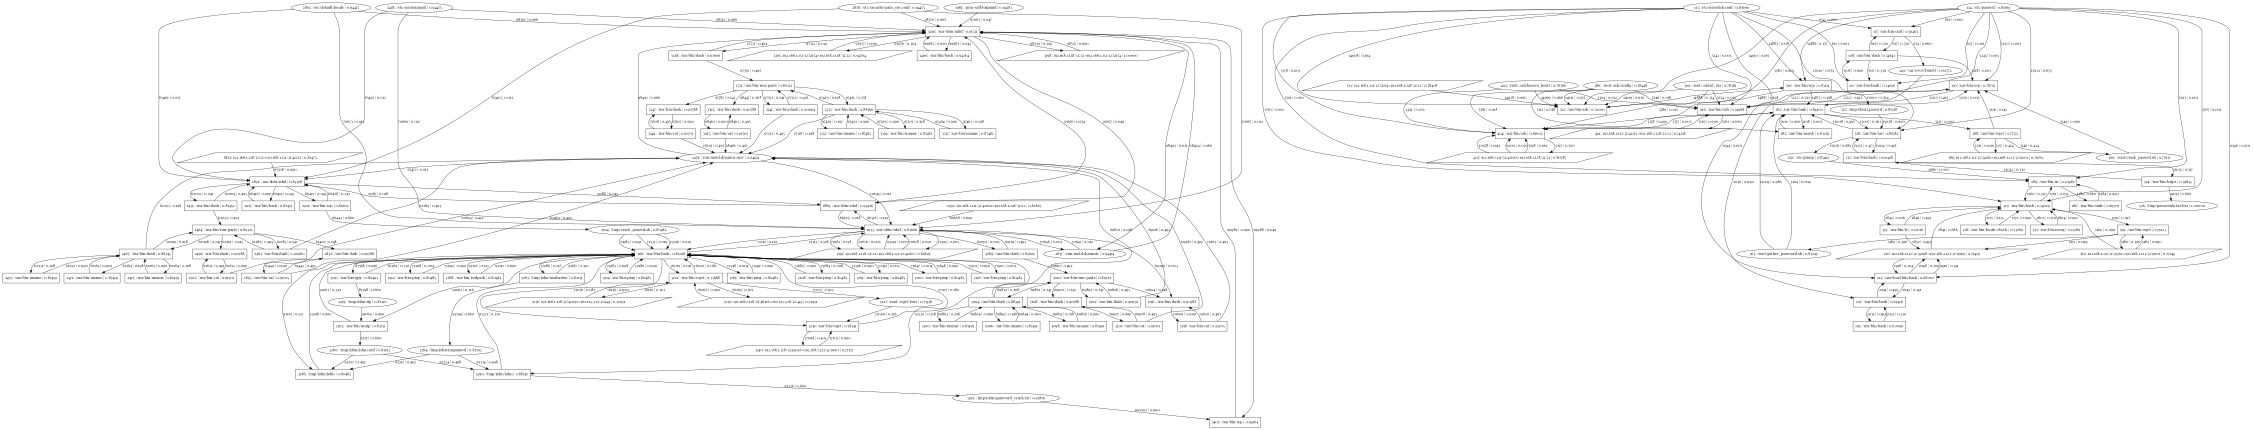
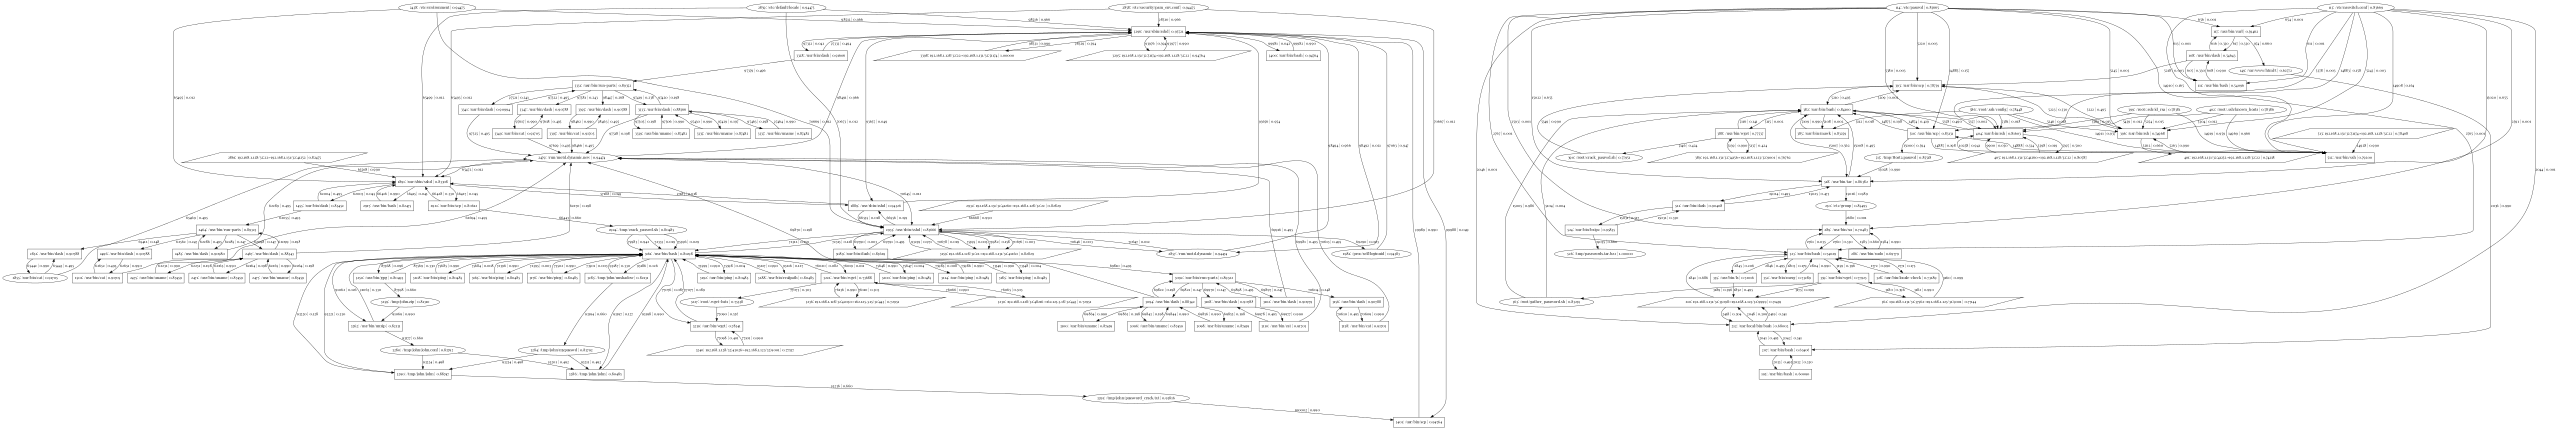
  digraph {
    fontname="Playfair Display"
    node [fontname="Playfair Display" shape=box]
    edge [fontname="Playfair Display"]
    n1 [label="3296: /usr/sbin/sshd | 0.95721"]
    n2 [label="3295: 192.168.1.131/32:51174->192.168.1.128/32:22 | 0.94764" shape=parallelogram]
    n3 [label="3401: /usr/bin/scp | 0.94764"]
    n4 [label="3400: /usr/bin/bash | 0.94764"]
    n5 [label="3398: 192.168.1.128/32:22->192.168.1.131/32:51174 | 1.00000" shape=parallelogram]
    n6 [label="3328: /usr/bin/dash | 0.91606"]
    n7 [label="2857: /run/motd.dynamic | 0.94474" shape=ellipse]
    n8 [label="1889: /usr/sbin/sshd | 0.94326"]
    n9 [label="3331: /usr/bin/run-parts | 0.89352"]
    n10 [label="2933: /usr/sbin/sshd | 0.83666"]
    n11 [label="1891: /usr/sbin/sshd | 0.83308"]
    n12 [label="3290: /tmp/john/john | 0.88747"]
    n13 [label="3291: /tmp/john/password_crack.txt | 0.93816" shape=ellipse]
    n14 [label="3161: /usr/bin/bash | 0.81298"]
    n15 [label="3192: /usr/bin/ping | 0.80485"]
    n16 [label="3288: /usr/bin/realpath | 0.80485"]
    n17 [label="3286: /tmp/john/john | 0.80485"]
    n18 [label="3200: /usr/bin/ping | 0.80485"]
    n19 [label="3262: /usr/bin/unzip | 0.82131"]
    n20 [label="3214: /usr/bin/ping | 0.80485"]
    n21 [label="3222: /usr/bin/wget | 0.73688"]
    n22 [label="3250: /usr/bin/gpg | 0.80493"]
    n23 [label="3185: /usr/bin/ping | 0.80485"]
    n24 [label="3239: /usr/bin/wget | 0.78341"]
    n25 [label="3283: /tmp/john/unshadow | 0.82131"]
    n26 [label="3208: /usr/bin/ping | 0.80485"]
    n27 [label="3165: /usr/bin/ping | 0.80485"]
    n28 [label="3176: /usr/bin/ping | 0.80485"]
    n29 [label="114: /etc/passwd | 0.83665" shape=ellipse]
    n30 [label="117: /usr/bin/curl | 0.59462"]
    n31 [label="111: /usr/bin/bash | 0.54096"]
    n32 [label="510: /usr/bin/scp | 0.83131"]
    n33 [label="404: /usr/bin/ssh | 0.81603"]
    n34 [label="212: /usr/local/bin/bash | 0.68002"]
    n35 [label="289: /usr/bin/su | 0.70483"]
    n36 [label="323: /usr/bin/bash | 0.74029"]
    n37 [label="512: /usr/bin/ssh | 0.79200"]
    n38 [label="393: /usr/bin/scp | 0.78739"]
    n39 [label="518: /usr/bin/tar | 0.86382"]
    n40 [label="396: /usr/bin/ssh | 0.74968"]
    n41 [label="108: /usr/bin/dash | 0.54643"]
    n42 [label="149: /var/www/html/t | 0.62772" shape=ellipse]
    n43 [label="382: /usr/bin/bash | 0.84100"]
    n44 [label="515: /tmp/Host2.passwd | 0.85518" shape=ellipse]
    n45 [label="405: 192.168.1.131/32:41260->192.168.1.128/32:22 | 0.80787" shape=parallelogram]
    n46 [label="210: 192.168.1.131/32:35098->192.168.1.123/32:9999 | 0.71459" shape=parallelogram]
    n47 [label="207: /usr/bin/bash | 0.63406"]
    n48 [label="286: /usr/bin/sudo | 0.69779"]
    n49 [label="355: /usr/bin/ls | 0.72016"]
    n50 [label="328: /usr/bin/locale-check | 0.73289"]
    n51 [label="359: /usr/bin/wget | 0.77923"]
    n52 [label="352: /usr/bin/mesg | 0.73289"]
    n53 [label="521: /usr/bin/dash | 0.90408"]
    n54 [label="250: /etc/group | 0.85495" shape=ellipse]
    n55 [label="401: 192.168.1.131/32:41252->192.168.1.128/32:22 | 0.74218" shape=parallelogram]
    n56 [label="363: /root/gather_password.sh | 0.83259" shape=ellipse]
    n57 [label="388: /usr/bin/wget | 0.77537"]
    n58 [label="385: /usr/bin/mawk | 0.83259"]
    n59 [label="399: /root/.ssh/id_rsa | 0.78381" shape=ellipse]
    n60 [label="2502: /usr/bin/cat | 0.91705"]
    n61 [label="2496: /usr/bin/dash | 0.90788"]
    n62 [label="2479: /run/motd.dynamic.new | 0.94474" shape=ellipse]
    n63 [label="113: /etc/nsswitch.conf | 0.83669" shape=ellipse]
    n64 [label="3108: /usr/bin/dash | 0.90788"]
    n65 [label="3110: /usr/bin/cat | 0.91705"]
    n66 [label="3156: /usr/bin/dash | 0.90788"]
    n67 [label="3158: /usr/bin/cat | 0.91705"]
    n68 [label="2861: 192.168.1.128/32:22->192.168.1.131/32:41252 | 0.82475" shape=parallelogram]
    n69 [label="2921: /usr/bin/scp | 0.80612"]
    n70 [label="2455: /usr/bin/dash | 0.85452"]
    n71 [label="2917: /usr/bin/bash | 0.82475"]
    n72 [label="195: /usr/bin/bash | 0.60090"]
    n73 [label="3333: /usr/bin/dash | 0.88366"]
    n74 [label="3337: /usr/bin/uname | 0.87482"]
    n75 [label="3335: /usr/bin/uname | 0.87482"]
    n76 [label="3339: /usr/bin/uname | 0.87482"]
    n77 [label="3347: /usr/bin/dash | 0.90788"]
    n78 [label="3395: /usr/bin/dash | 0.90788"]
    n79 [label="3341: /usr/bin/dash | 0.90994"]
-   n80 [label="2855: /usr/bin/cat | 0.91705"]
+   n80 [label="2855: /usr/bin/cat | 0.91705" shape=ellipse]
    n81 [label="2852: /usr/bin/dash | 0.90788"]
    n82 [label="3092: /usr/bin/run-parts | 0.89322"]
    n83 [label="3094: /usr/bin/dash | 0.88342"]
    n84 [label="3102: /usr/bin/dash | 0.90979"]
    n85 [label="3098: /usr/bin/uname | 0.87459"]
    n86 [label="3096: /usr/bin/uname | 0.87459"]
    n87 [label="3100: /usr/bin/uname | 0.87459"]
    n88 [label="3284: /tmp/john/mypasswd | 0.83792" shape=ellipse]
    n89 [label="2483: /usr/bin/dash | 0.90980"]
    n90 [label="2464: /usr/bin/run-parts | 0.89323"]
    n91 [label="2467: /usr/bin/dash | 0.88343"]
    n92 [label="2932: 192.168.1.131/32:41260->192.168.1.128/32:22 | 0.82829" shape=parallelogram]
    n93 [label="3089: /usr/bin/dash | 0.85629"]
    n94 [label="3159: 192.168.1.128/32:22->192.168.1.131/32:41260 | 0.82829" shape=parallelogram]
    n95 [label="1981: /proc/self/loginuid | 0.94383" shape=ellipse]
    n96 [label="402: /root/.ssh/known_hosts | 0.78386" shape=ellipse]
    n97 [label="3280: /tmp/john/john.conf | 0.83792" shape=ellipse]
    n98 [label="390: /root/crack_passwd.sh | 0.77951" shape=ellipse]
    n99 [label="389: 192.168.1.131/32:34156->192.168.1.123/32:9001 | 0.76762" shape=parallelogram]
    n100 [label="526: /tmp/passwords.tar.bz2 | 1.00000" shape=ellipse]
    n101 [label="2859: /etc/default/locale | 0.94475" shape=ellipse]
    n102 [label="2924: /tmp/crack_passwd.sh | 0.80485" shape=ellipse]
    n103 [label="2438: /etc/environment | 0.94475" shape=ellipse]
    n104 [label="524: /usr/bin/bzip2 | 0.95835"]
    n105 [label="2475: /usr/bin/uname | 0.87459"]
    n106 [label="2471: /usr/bin/uname | 0.87459"]
    n107 [label="2477: /usr/bin/uname | 0.87459"]
    n108 [label="3349: /usr/bin/cat | 0.91705"]
    n109 [label="3230: 192.168.1.128/32:48216->162.125.3.18/32:443 | 0.72951" shape=parallelogram]
    n110 [label="3227: /root/.wget-hsts | 0.75538" shape=ellipse]
    n111 [label="3236: 192.168.1.128/32:42050->162.125.3.15/32:443 | 0.72951" shape=parallelogram]
    n112 [label="3259: /tmp/john.zip | 0.81310" shape=ellipse]
    n113 [label="386: /root/.ssh/config | 0.78448" shape=ellipse]
    n114 [label="362: 192.168.1.131/32:37562->192.168.1.123/32:9001 | 0.77144" shape=parallelogram]
    n115 [label="513: 192.168.1.131/32:51174->192.168.1.128/32:22 | 0.78408" shape=parallelogram]
    n116 [label="3240: 192.168.1.128/32:43026->192.168.1.123/32:9001 | 0.77557" shape=parallelogram]
    n117 [label="3397: /usr/bin/cat | 0.91705"]
    n118 [label="2858: /etc/security/pam_env.conf | 0.94475" shape=ellipse]
    n1 -> n2 [label="93976 | 0.394"]
    n1 -> n3 [label="99988 | 0.049"]
    n1 -> n4 [label="99981 | 0.042"]
    n1 -> n5 [label="98529 | 0.394"]
    n1 -> n6 [label="97332 | 0.041"]
    n1 -> n7 [label="98492 | 0.021"]
    n1 -> n8 [label="93657 | 0.049"]
    n2 -> n1 [label="93977 | 0.990"]
    n3 -> n1 [label="99989 | 0.990"]
    n4 -> n1 [label="99982 | 0.990"]
    n5 -> n1 [label="98531 | 0.990"]
    n6 -> n1 [label="97333 | 0.494"]
    n6 -> n9 [label="97379 | 0.496"]
    n7 -> n1 [label="98494 | 0.966"]
    n7 -> n10 [label="70647 | 0.012"]
    n8 -> n1 [label="93656 | 0.954"]
    n8 -> n10 [label="66555 | 0.018"]
    n8 -> n11 [label="57187 | 0.018"]
    n9 -> n73 [label="97419 | 0.238"]
    n9 -> n77 [label="97581 | 0.243"]
    n9 -> n78 [label="98447 | 0.268"]
    n9 -> n79 [label="97521 | 0.241"]
    n10 -> n7 [label="70646 | 0.003"]
    n10 -> n8 [label="66556 | 0.159"]
    n10 -> n14 [label="72312 | 0.159"]
    n10 -> n93 [label="69790 | 0.003"]
    n10 -> n94 [label="75595 | 0.005"]
    n10 -> n94 [label="75982 | 0.158"]
    n10 -> n94 [label="70676 | 0.003"]
-   n10 -> n66 [label="69290 | 0.003"]
+   n10 -> n95 [label="69290 | 0.003"]
    n11 -> n8 [label="57188 | 0.045"]
    n11 -> n69 [label="66427 | 0.045"]
    n11 -> n70 [label="62003 | 0.045"]
    n11 -> n71 [label="66415 | 0.045"]
    n12 -> n13 [label="93236 | 0.660"]
    n12 -> n14 [label="93221 | 0.330"]
    n13 -> n3 [label="100002 | 0.990"]
    n14 -> n10 [label="72313 | 0.128"]
    n14 -> n12 [label="93220 | 0.128"]
    n14 -> n15 [label="75598 | 0.004"]
    n14 -> n16 [label="93216 | 0.127"]
    n14 -> n17 [label="93197 | 0.127"]
    n14 -> n18 [label="75647 | 0.004"]
    n14 -> n19 [label="91062 | 0.126"]
    n14 -> n20 [label="75985 | 0.008"]
    n14 -> n21 [label="76019 | 0.011"]
    n14 -> n22 [label="87568 | 0.096"]
    n14 -> n23 [label="73548 | 0.004"]
    n14 -> n24 [label="77076 | 0.087"]
    n14 -> n25 [label="93186 | 0.126"]
    n14 -> n26 [label="75684 | 0.008"]
    n14 -> n27 [label="72395 | 0.003"]
    n14 -> n28 [label="73501 | 0.003"]
    n15 -> n14 [label="75599 | 0.990"]
    n16 -> n14 [label="93217 | 0.990"]
    n17 -> n14 [label="93198 | 0.990"]
    n18 -> n14 [label="75648 | 0.990"]
    n19 -> n14 [label="91063 | 0.330"]
    n19 -> n97 [label="93177 | 0.660"]
    n20 -> n14 [label="75986 | 0.990"]
    n21 -> n14 [label="76020 | 0.082"]
    n21 -> n109 [label="76065 | 0.303"]
    n21 -> n110 [label="77073 | 0.303"]
    n21 -> n111 [label="76110 | 0.303"]
    n22 -> n14 [label="87569 | 0.330"]
    n22 -> n112 [label="87598 | 0.660"]
    n23 -> n14 [label="73549 | 0.990"]
    n24 -> n14 [label="77077 | 0.189"]
    n24 -> n116 [label="77098 | 0.401"]
    n25 -> n14 [label="93187 | 0.330"]
    n25 -> n88 [label="93194 | 0.660"]
    n26 -> n14 [label="75685 | 0.990"]
    n27 -> n14 [label="72396 | 0.990"]
    n28 -> n14 [label="73502 | 0.990"]
    n29 -> n30 [label="656 | 0.001"]
    n29 -> n31 [label="613 | 0.001"]
    n29 -> n32 [label="14885 | 0.157"]
    n29 -> n33 [label="5380 | 0.003"]
    n29 -> n34 [label="2046 | 0.001"]
    n29 -> n35 [label="2593 | 0.001"]
    n29 -> n36 [label="2767 | 0.001"]
    n29 -> n37 [label="14910 | 0.165"]
    n29 -> n38 [label="5220 | 0.003"]
    n29 -> n39 [label="15022 | 0.655"]
    n29 -> n40 [label="5245 | 0.003"]
    n30 -> n41 [label="617 | 0.330"]
    n30 -> n42 [label="974 | 0.660"]
    n31 -> n41 [label="608 | 0.990"]
    n32 -> n37 [label="14887 | 0.198"]
    n32 -> n43 [label="14875 | 0.198"]
    n32 -> n44 [label="15000 | 0.594"]
    n33 -> n43 [label="5358 | 0.490"]
    n33 -> n45 [label="5397 | 0.500"]
    n34 -> n46 [label="2048 | 0.309"]
    n34 -> n46 [label="2419 | 0.341"]
    n34 -> n47 [label="2042 | 0.341"]
    n35 -> n36 [label="2760 | 0.330"]
    n35 -> n48 [label="2585 | 0.660"]
    n36 -> n35 [label="2761 | 0.035"]
    n36 -> n49 [label="2845 | 0.206"]
    n36 -> n50 [label="2771 | 0.175"]
    n36 -> n51 [label="3159 | 0.396"]
    n36 -> n52 [label="2803 | 0.179"]
    n37 -> n32 [label="14888 | 0.334"]
    n38 -> n40 [label="5222 | 0.495"]
    n38 -> n43 [label="5210 | 0.495"]
    n39 -> n43 [label="15008 | 0.495"]
    n39 -> n53 [label="15024 | 0.495"]
    n39 -> n54 [label="15026 | 0.989"]
    n40 -> n38 [label="5223 | 0.330"]
    n40 -> n55 [label="5262 | 0.660"]
    n41 -> n30 [label="616 | 0.330"]
    n41 -> n31 [label="607 | 0.330"]
    n41 -> n38 [label="5218 | 0.003"]
    n42 -> n47 [label="2036 | 0.990"]
+   n43 -> n32 [label="14874 | 0.419"]
    n43 -> n33 [label="5357 | 0.002"]
    n43 -> n38 [label="5209 | 0.002"]
    n43 -> n39 [label="15007 | 0.562"]
    n43 -> n57 [label="5115 | 0.002"]
    n43 -> n58 [label="5108 | 0.002"]
    n44 -> n39 [label="15028 | 0.990"]
    n45 -> n33 [label="10258 | 0.941"]
    n45 -> n33 [label="9900 | 0.030"]
    n45 -> n33 [label="5398 | 0.019"]
    n46 -> n34 [label="2418 | 0.304"]
    n46 -> n36 [label="2841 | 0.686"]
    n47 -> n34 [label="2041 | 0.495"]
    n47 -> n72 [label="2033 | 0.495"]
    n48 -> n35 [label="2584 | 0.990"]
    n49 -> n36 [label="2846 | 0.495"]
    n49 -> n46 [label="2852 | 0.495"]
    n50 -> n36 [label="2772 | 0.990"]
    n51 -> n46 [label="3175 | 0.099"]
    n51 -> n56 [label="3189 | 0.396"]
    n51 -> n114 [label="3180 | 0.396"]
    n52 -> n36 [label="2804 | 0.990"]
    n53 -> n39 [label="15025 | 0.473"]
    n53 -> n104 [label="15031 | 0.517"]
    n54 -> n35 [label="2680 | 0.001"]
    n55 -> n40 [label="5263 | 0.990"]
    n56 -> n43 [label="15005 | 0.986"]
    n56 -> n43 [label="5104 | 0.004"]
-   n57 -> n38 [label="5116 | 0.141"]
+   n57 -> n43 [label="5116 | 0.141"]
    n57 -> n98 [label="5146 | 0.424"]
    n57 -> n99 [label="5137 | 0.424"]
    n58 -> n43 [label="5109 | 0.990"]
    n59 -> n33 [label="5389 | 0.015"]
    n59 -> n37 [label="14919 | 0.959"]
    n59 -> n40 [label="5254 | 0.015"]
    n60 -> n61 [label="62652 | 0.495"]
    n60 -> n62 [label="62694 | 0.495"]
    n61 -> n60 [label="62651 | 0.990"]
    n62 -> n1 [label="98491 | 0.966"]
    n62 -> n10 [label="70645 | 0.012"]
    n62 -> n11 [label="65472 | 0.012"]
    n63 -> n30 [label="654 | 0.001"]
    n63 -> n31 [label="611 | 0.001"]
    n63 -> n32 [label="14883 | 0.158"]
    n63 -> n33 [label="5378 | 0.003"]
    n63 -> n34 [label="2044 | 0.001"]
    n63 -> n35 [label="2591 | 0.001"]
    n63 -> n36 [label="2765 | 0.001"]
    n63 -> n37 [label="14908 | 0.164"]
    n63 -> n39 [label="15020 | 0.655"]
    n63 -> n40 [label="5243 | 0.003"]
    n64 -> n65 [label="69977 | 0.990"]
    n65 -> n62 [label="69981 | 0.495"]
    n65 -> n64 [label="69978 | 0.495"]
    n66 -> n67 [label="70609 | 0.990"]
    n67 -> n62 [label="70613 | 0.495"]
    n67 -> n66 [label="70610 | 0.495"]
    n68 -> n11 [label="65508 | 0.990"]
    n69 -> n11 [label="66428 | 0.330"]
    n69 -> n102 [label="66443 | 0.660"]
    n70 -> n11 [label="62004 | 0.495"]
    n70 -> n90 [label="62055 | 0.495"]
    n71 -> n11 [label="66416 | 0.990"]
    n72 -> n47 [label="2032 | 0.330"]
    n73 -> n9 [label="97420 | 0.198"]
    n73 -> n62 [label="97518 | 0.198"]
    n73 -> n74 [label="97463 | 0.198"]
    n73 -> n75 [label="97429 | 0.197"]
    n73 -> n76 [label="97505 | 0.198"]
    n74 -> n73 [label="97464 | 0.990"]
    n75 -> n73 [label="97430 | 0.990"]
    n76 -> n73 [label="97506 | 0.990"]
    n77 -> n108 [label="97617 | 0.990"]
    n78 -> n117 [label="98462 | 0.990"]
    n79 -> n9 [label="97522 | 0.495"]
    n79 -> n62 [label="97525 | 0.495"]
    n80 -> n62 [label="65469 | 0.495"]
    n80 -> n81 [label="65443 | 0.495"]
    n81 -> n80 [label="65442 | 0.990"]
    n82 -> n64 [label="69970 | 0.247"]
    n82 -> n66 [label="70604 | 0.248"]
    n82 -> n83 [label="69821 | 0.247"]
    n82 -> n84 [label="69897 | 0.247"]
    n83 -> n62 [label="69870 | 0.198"]
    n83 -> n82 [label="69822 | 0.198"]
    n83 -> n85 [label="69855 | 0.198"]
    n83 -> n86 [label="69843 | 0.198"]
    n83 -> n87 [label="69863 | 0.198"]
    n84 -> n62 [label="69916 | 0.495"]
    n84 -> n82 [label="69898 | 0.495"]
    n85 -> n83 [label="69856 | 0.990"]
    n86 -> n83 [label="69844 | 0.990"]
    n87 -> n83 [label="69864 | 0.990"]
    n88 -> n12 [label="93234 | 0.498"]
    n88 -> n17 [label="93211 | 0.492"]
    n89 -> n62 [label="62289 | 0.495"]
    n89 -> n90 [label="62286 | 0.495"]
    n90 -> n61 [label="62562 | 0.247"]
    n90 -> n81 [label="65412 | 0.248"]
    n90 -> n89 [label="62285 | 0.247"]
    n90 -> n91 [label="62098 | 0.247"]
    n91 -> n62 [label="62270 | 0.198"]
    n91 -> n90 [label="62099 | 0.198"]
    n91 -> n105 [label="62231 | 0.198"]
    n91 -> n106 [label="62164 | 0.198"]
    n91 -> n107 [label="62264 | 0.198"]
    n92 -> n10 [label="66668 | 0.990"]
    n93 -> n10 [label="69791 | 0.495"]
    n93 -> n82 [label="69810 | 0.495"]
    n94 -> n10 [label="93239 | 0.971"]
    n94 -> n10 [label="70678 | 0.019"]
    n95 -> n1 [label="97063 | 0.947"]
    n96 -> n33 [label="5439 | 0.012"]
    n96 -> n37 [label="14969 | 0.966"]
    n96 -> n40 [label="5304 | 0.012"]
    n97 -> n12 [label="93224 | 0.498"]
    n97 -> n17 [label="93201 | 0.492"]
    n98 -> n38 [label="5349 | 0.990"]
    n99 -> n57 [label="5139 | 0.990"]
    n101 -> n1 [label="98516 | 0.966"]
    n101 -> n10 [label="70673 | 0.012"]
    n101 -> n11 [label="65499 | 0.012"]
    n102 -> n14 [label="75596 | 0.029"]
    n102 -> n14 [label="75983 | 0.942"]
    n102 -> n14 [label="72333 | 0.019"]
    n103 -> n1 [label="98512 | 0.966"]
    n103 -> n10 [label="70669 | 0.012"]
    n103 -> n11 [label="65495 | 0.012"]
    n104 -> n53 [label="15032 | 0.330"]
    n104 -> n100 [label="15035 | 0.660"]
    n105 -> n91 [label="62232 | 0.990"]
    n106 -> n91 [label="62165 | 0.990"]
    n107 -> n91 [label="62265 | 0.990"]
    n108 -> n62 [label="97629 | 0.495"]
    n108 -> n77 [label="97618 | 0.495"]
    n109 -> n21 [label="76066 | 0.990"]
    n110 -> n24 [label="77090 | 0.556"]
    n111 -> n21 [label="76136 | 0.990"]
    n112 -> n19 [label="91069 | 0.990"]
    n113 -> n33 [label="5381 | 0.018"]
    n113 -> n37 [label="14911 | 0.937"]
    n113 -> n40 [label="5246 | 0.018"]
    n113 -> n58 [label="5112 | 0.018"]
    n114 -> n36 [label="3160 | 0.099"]
    n114 -> n51 [label="3182 | 0.990"]
    n115 -> n37 [label="14928 | 0.990"]
    n116 -> n24 [label="77101 | 0.990"]
    n117 -> n62 [label="98466 | 0.495"]
    n117 -> n78 [label="98463 | 0.495"]
    n118 -> n1 [label="98510 | 0.966"]
    n118 -> n10 [label="70667 | 0.012"]
    n118 -> n11 [label="65493 | 0.012"]
  }
